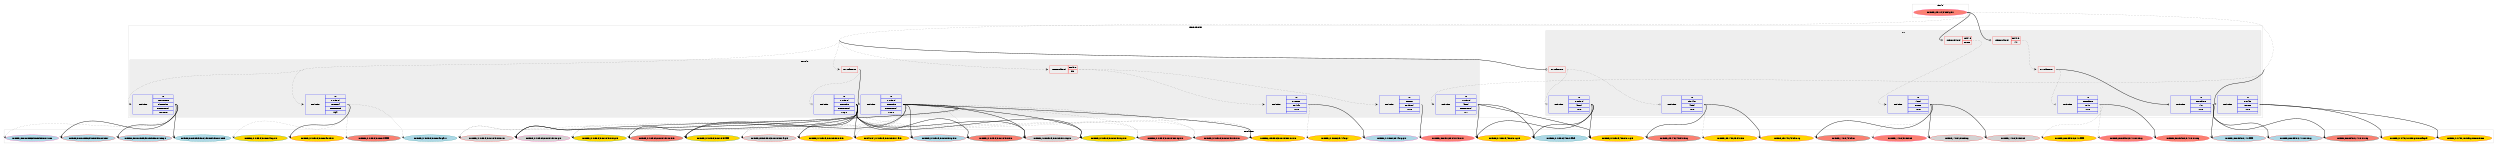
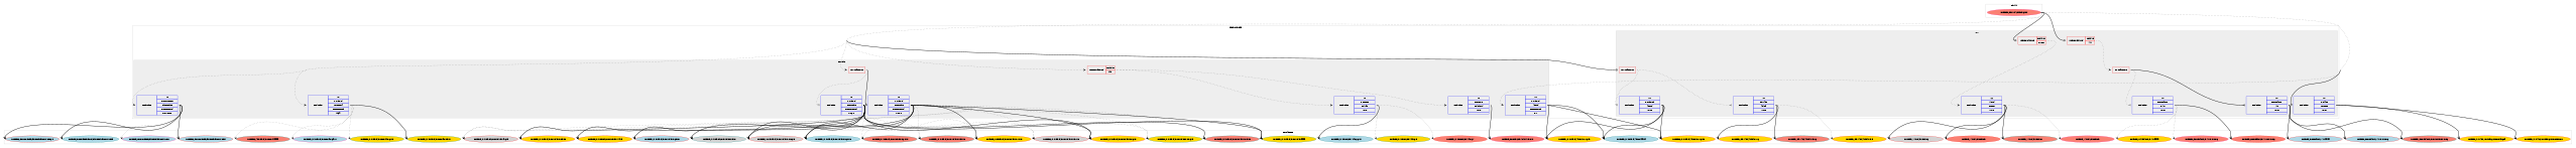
  digraph {
    compound=true
    concentrate=true
    fontname=Helvetica
    fontsize=10
    newrank=true
    rankdir=TB
    ranksep=1.5
    node [color=red fontname=Helvetica fontsize=10 style=filled]
    edge [arrowhead=vee headport=w style=bold tailport=e weight=100]
    n1 [color=deeppink fillcolor=salmon label="portage://dev-util/global-6.3.1" width=4]
    n2 [color=blue label=<<TABLE BORDER="0" CELLBORDER="1" CELLSPACING="0" CELLPADDING="4" WIDTH="220"><TR><TD ROWSPAN="6" CELLPADDING="30">pack_dep</TD></TR><TR><TD WIDTH="110">no</TD></TR><TR><TD>sys-devel</TD></TR><TR><TD>automake</TD></TR><TR><TD>greaterequal</TD></TR><TR><TD>1.16.1</TD></TR></TABLE>> shape=none style=""]
    n3 [color=blue label=<<TABLE BORDER="0" CELLBORDER="1" CELLSPACING="0" CELLPADDING="4" WIDTH="220"><TR><TD ROWSPAN="6" CELLPADDING="30">pack_dep</TD></TR><TR><TD WIDTH="110">no</TD></TR><TR><TD>sys-devel</TD></TR><TR><TD>automake</TD></TR><TR><TD>greaterequal</TD></TR><TR><TD>1.15.1</TD></TR></TABLE>> shape=none style=""]
    n4 [label=<<TABLE BORDER="0" CELLBORDER="1" CELLSPACING="0" CELLPADDING="4"><TR><TD CELLPADDING="10">any_of_group</TD></TR></TABLE>> shape=none style=""]
    n5 [color=blue label=<<TABLE BORDER="0" CELLBORDER="1" CELLSPACING="0" CELLPADDING="4" WIDTH="220"><TR><TD ROWSPAN="6" CELLPADDING="30">pack_dep</TD></TR><TR><TD WIDTH="110">no</TD></TR><TR><TD>app-text</TD></TR><TR><TD>texi2html</TD></TR><TR><TD>none</TD></TR><TR><TD></TD></TR></TABLE>> shape=none style=""]
    n6 [color=blue label=<<TABLE BORDER="0" CELLBORDER="1" CELLSPACING="0" CELLPADDING="4" WIDTH="220"><TR><TD ROWSPAN="6" CELLPADDING="30">pack_dep</TD></TR><TR><TD WIDTH="110">no</TD></TR><TR><TD>sys-apps</TD></TR><TR><TD>texinfo</TD></TR><TR><TD>none</TD></TR><TR><TD></TD></TR></TABLE>> shape=none style=""]
    n7 [label=<<TABLE BORDER="0" CELLBORDER="1" CELLSPACING="0" CELLPADDING="4"><TR><TD ROWSPAN="3" CELLPADDING="10">use_conditional</TD></TR><TR><TD>positive</TD></TR><TR><TD>doc</TD></TR></TABLE>> shape=none style=""]
    n8 [color=blue label=<<TABLE BORDER="0" CELLBORDER="1" CELLSPACING="0" CELLPADDING="4" WIDTH="220"><TR><TD ROWSPAN="6" CELLPADDING="30">pack_dep</TD></TR><TR><TD WIDTH="110">no</TD></TR><TR><TD>app-portage</TD></TR><TR><TD>elt-patches</TD></TR><TR><TD>greaterequal</TD></TR><TR><TD>20170815</TD></TR></TABLE>> shape=none style=""]
    n9 [color=blue label=<<TABLE BORDER="0" CELLBORDER="1" CELLSPACING="0" CELLPADDING="4" WIDTH="220"><TR><TD ROWSPAN="6" CELLPADDING="30">pack_dep</TD></TR><TR><TD WIDTH="110">no</TD></TR><TR><TD>sys-devel</TD></TR><TR><TD>autoconf</TD></TR><TR><TD>greaterequal</TD></TR><TR><TD>2.69</TD></TR></TABLE>> shape=none style=""]
    n10 [color=blue label=<<TABLE BORDER="0" CELLBORDER="1" CELLSPACING="0" CELLPADDING="4" WIDTH="220"><TR><TD ROWSPAN="6" CELLPADDING="30">pack_dep</TD></TR><TR><TD WIDTH="110">no</TD></TR><TR><TD>sys-devel</TD></TR><TR><TD>libtool</TD></TR><TR><TD>greaterequal</TD></TR><TR><TD>2.4</TD></TR></TABLE>> shape=none style=""]
    n11 [color=blue label=<<TABLE BORDER="0" CELLBORDER="1" CELLSPACING="0" CELLPADDING="4" WIDTH="220"><TR><TD ROWSPAN="6" CELLPADDING="30">pack_dep</TD></TR><TR><TD WIDTH="110">no</TD></TR><TR><TD>dev-libs</TD></TR><TR><TD>libltdl</TD></TR><TR><TD>none</TD></TR><TR><TD></TD></TR></TABLE>> shape=none style=""]
    n12 [color=blue label=<<TABLE BORDER="0" CELLBORDER="1" CELLSPACING="0" CELLPADDING="4" WIDTH="220"><TR><TD ROWSPAN="6" CELLPADDING="30">pack_dep</TD></TR><TR><TD WIDTH="110">no</TD></TR><TR><TD>sys-devel</TD></TR><TR><TD>libtool</TD></TR><TR><TD>none</TD></TR><TR><TD></TD></TR></TABLE>> shape=none style=""]
    n13 [label=<<TABLE BORDER="0" CELLBORDER="1" CELLSPACING="0" CELLPADDING="4"><TR><TD CELLPADDING="10">any_of_group</TD></TR></TABLE>> shape=none style=""]
    n14 [color=blue label=<<TABLE BORDER="0" CELLBORDER="1" CELLSPACING="0" CELLPADDING="4" WIDTH="220"><TR><TD ROWSPAN="6" CELLPADDING="30">pack_dep</TD></TR><TR><TD WIDTH="110">no</TD></TR><TR><TD>virtual</TD></TR><TR><TD>emacs</TD></TR><TR><TD>none</TD></TR><TR><TD></TD></TR></TABLE>> shape=none style=""]
    n15 [label=<<TABLE BORDER="0" CELLBORDER="1" CELLSPACING="0" CELLPADDING="4"><TR><TD ROWSPAN="3" CELLPADDING="10">use_conditional</TD></TR><TR><TD>positive</TD></TR><TR><TD>emacs</TD></TR></TABLE>> shape=none style=""]
    n16 [color=blue label=<<TABLE BORDER="0" CELLBORDER="1" CELLSPACING="0" CELLPADDING="4" WIDTH="220"><TR><TD ROWSPAN="6" CELLPADDING="30">pack_dep</TD></TR><TR><TD WIDTH="110">no</TD></TR><TR><TD>app-editors</TD></TR><TR><TD>vim</TD></TR><TR><TD>none</TD></TR><TR><TD></TD></TR></TABLE>> shape=none style=""]
    n17 [color=blue label=<<TABLE BORDER="0" CELLBORDER="1" CELLSPACING="0" CELLPADDING="4" WIDTH="220"><TR><TD ROWSPAN="6" CELLPADDING="30">pack_dep</TD></TR><TR><TD WIDTH="110">no</TD></TR><TR><TD>app-editors</TD></TR><TR><TD>gvim</TD></TR><TR><TD>none</TD></TR><TR><TD></TD></TR></TABLE>> shape=none style=""]
    n18 [label=<<TABLE BORDER="0" CELLBORDER="1" CELLSPACING="0" CELLPADDING="4"><TR><TD CELLPADDING="10">any_of_group</TD></TR></TABLE>> shape=none style=""]
    n19 [label=<<TABLE BORDER="0" CELLBORDER="1" CELLSPACING="0" CELLPADDING="4"><TR><TD ROWSPAN="3" CELLPADDING="10">use_conditional</TD></TR><TR><TD>positive</TD></TR><TR><TD>vim</TD></TR></TABLE>> shape=none style=""]
    n20 [color=blue label=<<TABLE BORDER="0" CELLBORDER="1" CELLSPACING="0" CELLPADDING="4" WIDTH="220"><TR><TD ROWSPAN="6" CELLPADDING="30">pack_dep</TD></TR><TR><TD WIDTH="110">no</TD></TR><TR><TD>sys-libs</TD></TR><TR><TD>ncurses</TD></TR><TR><TD>none</TD></TR><TR><TD></TD></TR></TABLE>> shape=none style=""]
    n21 [color=teal fillcolor=salmon label="portage://sys-devel/automake-1.10.3-r3" width=4]
    n22 [color=teal fillcolor=gold label="portage://sys-devel/automake-1.11.6-r3" width=4]
-   n23 [color=deeppink fillcolor=lightgrey label="portage://sys-devel/automake-1.12.6-r2" width=4]
+   n23 [color=deeppink fillcolor=gold label="portage://sys-devel/automake-1.12.6-r2" width=4]
    n24 [fillcolor=lightgrey label="portage://sys-devel/automake-1.13.4-r2" width=4]
    n25 [fillcolor=gold label="portage://use-devel/automake-1.14.1-r2" width=4]
    n26 [color=teal fillcolor=salmon label="portage://sys-devel/automake-1.15.1-r2" width=4]
    n27 [color=teal fillcolor=salmon label="portage://sys-devel/automake-1.16.1-r1" width=4]
-   n28 [color=teal fillcolor=gold label="portage://sys-devel/automake-1.16.1-r2" width=4]
+   n28 [color=teal fillcolor=lightblue label="portage://sys-devel/automake-1.16.1-r2" width=4]
    n29 [fillcolor=lightgrey label="portage://none-devel/automake-1.4_p6-r2" width=4]
-   n30 [color=teal fillcolor=salmon label="portage://sys-devel/automake-1.5-r2" width=4]
+   n30 [color=teal fillcolor=lightgrey label="portage://sys-devel/automake-1.5-r2" width=4]
    n31 [fillcolor=lightblue label="portage://sys-devel/automake-1.6.3-r2" width=4]
-   n32 [fillcolor=gold label="conditional://sys-devel/automake-1.7.9-r3" width=4]
+   n32 [fillcolor=gold label="portage://sys-devel/automake-1.7.9-r3" width=4]
    n33 [color=deeppink fillcolor=gold label="portage://sys-devel/automake-1.8.5-r5" width=4]
-   n34 [fillcolor=lightgrey label="portage://global-devel/automake-1.9.6-r5" width=4]
+   n34 [fillcolor=lightgrey label="portage://sys-devel/automake-1.9.6-r5" width=4]
    n35 [color=teal fillcolor=gold label="portage://sys-devel/automake-9999" width=4]
    n36 [color=deeppink fillcolor=salmon label="portage://app-text/texi2html-5.0-r1" width=4]
-   n38 [color=deeppink fillcolor=lightblue label="portage://sys-apps/texinfo-6.6-r1" width=4]
-   n39 [fillcolor=gold label="portage://sys-apps/texinfo-6.7" width=4]
+   n37 [color=teal fillcolor=gold label="portage://sys-apps/texinfo-6.3" width=4]
+   n38 [color=teal fillcolor=lightblue label="portage://sys-apps/texinfo-6.6-r1" width=4]
+   n39 [fillcolor=salmon label="portage://sys-apps/texinfo-6.7" width=4]
    n40 [fillcolor=lightblue label="portage://app-portage/elt-patches-20170317" width=4]
    n41 [color=deeppink fillcolor=lightblue label="portage://app-portage/elt-patches-20170422" width=4]
    n42 [color=teal fillcolor=lightblue label="portage://app-greaterequal/elt-patches-20170815" width=4]
    n43 [fillcolor=lightblue label="portage://app-portage/elt-patches-20170826.1" width=4]
-   n44 [fillcolor=gold label="portage://sys-devel/autoconf-2.13-r1" width=4]
+   n44 [color=teal fillcolor=gold label="portage://sys-devel/autoconf-2.13-r1" width=4]
    n45 [color=teal fillcolor=gold label="portage://sys-devel/autoconf-2.64-r1" width=4]
-   n46 [color=teal fillcolor=lightblue label="portage://sys-devel/autoconf-2.69-r4" width=4]
-   n47 [color=teal fillcolor=salmon label="portage://sys-devel/autoconf-9999" width=4]
+   n46 [color=deeppink fillcolor=lightblue label="portage://sys-devel/autoconf-2.69-r4" width=4]
+   n47 [color=teal fillcolor=salmon label="portage://libs-devel/autoconf-9999" width=4]
    n48 [color=deeppink fillcolor=gold label="portage://sys-devel/libtool-2.4.6-r3" width=4]
    n49 [fillcolor=gold label="portage://sys-devel/libtool-2.4.6-r5" width=4]
    n50 [color=teal fillcolor=lightblue label="portage://sys-devel/libtool-9919" width=4]
-   n51 [fillcolor=gold label="portage://dev-libs/devel-1.3.5" width=4]
+   n51 [fillcolor=gold label="portage://dev-libs/libltdl-1.3.5" width=4]
    n52 [color=teal fillcolor=salmon label="portage://dev-libs/libltdl-1.5.26" width=4]
    n53 [color=deeppink fillcolor=gold label="portage://dev-libs/libltdl-2.4.6" width=4]
    n54 [color=deeppink fillcolor=salmon label="portage://virtual/emacs-23" width=4]
-   n55 [color=teal fillcolor=salmon label="portage://virtual/libltdl-24" width=4]
-   n56 [fillcolor=lightgrey label="portage://virtual/emacs-25" width=4]
+   n55 [color=teal fillcolor=salmon label="portage://virtual/emacs-24" width=4]
+   n56 [fillcolor=salmon label="portage://virtual/emacs-25" width=4]
    n57 [fillcolor=lightgrey label="portage://virtual/emacs-26" width=4]
-   n58 [color=teal fillcolor=salmon label="portage://app-editors/vim-8.1.1486" width=4]
+   n58 [color=teal fillcolor=salmon label="portage://app-editors/automake-8.1.1486" width=4]
    n59 [fillcolor=lightblue label="portage://app-editors/vim-8.1.1846" width=4]
    n60 [fillcolor=lightblue label="portage://app-editors/vim-9999" width=4]
    n61 [fillcolor=salmon label="portage://app-editors/gvim-8.1.1486" width=4]
    n62 [color=deeppink fillcolor=salmon label="portage://app-editors/gvim-8.1.1846" width=4]
-   n63 [fillcolor=gold label="portage://app-editors/gvim-9999" width=4]
+   n63 [fillcolor=gold label="portage://util-editors/gvim-9999" width=4]
    n64 [fillcolor=gold label="portage://sys-libs/ncurses-6.1_p20181020" width=4]
    n65 [color=deeppink fillcolor=gold label="portage://sys-libs/ncurses-6.1_p20190609" width=4]
    subgraph cluster_1 {
      color=gray
      label=<<i>ebuild</i>>
      rank=same
      n1
    }
    subgraph cluster_2 {
      color=gray
      label=<<i>dependencies</i>>
      subgraph cluster_3 {
        color=gray
        fillcolor="#eeeeee"
        label=<<i>compile</i>>
        style=filled
        subgraph sub_4 {
          color=gray
          fillcolor="#eeeeee"
          label=<<i>compile</i>>
          style=filled
          n4
          subgraph sub_5 {
            color=gray
            fillcolor="#eeeeee"
            label=<<i>compile</i>>
            style=filled
            n2
          }
          subgraph sub_6 {
            color=gray
            fillcolor="#eeeeee"
            label=<<i>compile</i>>
            style=filled
            n3
          }
        }
        subgraph sub_7 {
          color=gray
          fillcolor="#eeeeee"
          label=<<i>compile</i>>
          style=filled
          n7
          subgraph sub_8 {
            color=gray
            fillcolor="#eeeeee"
            label=<<i>compile</i>>
            style=filled
            n5
          }
          subgraph sub_9 {
            color=gray
            fillcolor="#eeeeee"
            label=<<i>compile</i>>
            style=filled
            n6
          }
        }
        subgraph sub_10 {
          color=gray
          fillcolor="#eeeeee"
          label=<<i>compile</i>>
          style=filled
          n8
        }
        subgraph sub_11 {
          color=gray
          fillcolor="#eeeeee"
          label=<<i>compile</i>>
          style=filled
          n9
        }
        subgraph sub_12 {
          color=gray
          fillcolor="#eeeeee"
          label=<<i>compile</i>>
          style=filled
          n10
        }
      }
      subgraph cluster_13 {
        color=gray
        fillcolor="#eeeeee"
        label=<<i>compile and run</i>>
        style=filled
      }
      subgraph cluster_14 {
        color=gray
        fillcolor="#eeeeee"
        label=<<i>run</i>>
        style=filled
        subgraph sub_15 {
          color=gray
          fillcolor="#eeeeee"
          label=<<i>run</i>>
          style=filled
          n13
          subgraph sub_16 {
            color=gray
            fillcolor="#eeeeee"
            label=<<i>run</i>>
            style=filled
            n11
          }
          subgraph sub_17 {
            color=gray
            fillcolor="#eeeeee"
            label=<<i>run</i>>
            style=filled
            n12
          }
        }
        subgraph sub_18 {
          color=gray
          fillcolor="#eeeeee"
          label=<<i>run</i>>
          style=filled
          n15
          subgraph sub_19 {
            color=gray
            fillcolor="#eeeeee"
            label=<<i>run</i>>
            style=filled
            n14
          }
        }
        subgraph sub_20 {
          color=gray
          fillcolor="#eeeeee"
          label=<<i>run</i>>
          style=filled
          n19
          subgraph sub_21 {
            color=gray
            fillcolor="#eeeeee"
            label=<<i>run</i>>
            style=filled
            n18
            subgraph sub_22 {
              color=gray
              fillcolor="#eeeeee"
              label=<<i>run</i>>
              style=filled
              n16
            }
            subgraph sub_23 {
              color=gray
              fillcolor="#eeeeee"
              label=<<i>run</i>>
              style=filled
              n17
            }
          }
        }
        subgraph sub_24 {
          color=gray
          fillcolor="#eeeeee"
          label=<<i>run</i>>
          style=filled
          n20
        }
      }
    }
    subgraph cluster_25 {
      color=gray
      label=<<i>candidates</i>>
      rank=same
      subgraph sub_26 {
        color=black
        label=<<i>candidates</i>>
        nodesep=1
        rank=same
        n21
        n22
        n23
        n24
        n25
        n26
        n27
        n28
        n29
        n30
        n31
        n32
        n33
        n34
        n35
      }
      subgraph sub_27 {
        color=black
        label=<<i>candidates</i>>
        nodesep=1
        rank=same
        n21
        n22
        n23
        n24
        n25
        n26
        n27
        n28
        n29
        n30
        n31
        n32
        n33
        n34
        n35
      }
      subgraph sub_28 {
        color=black
        label=<<i>candidates</i>>
        nodesep=1
        rank=same
        n36
      }
      subgraph sub_29 {
        color=black
        label=<<i>candidates</i>>
        nodesep=1
        rank=same
+       n37
        n38
        n39
      }
      subgraph sub_30 {
        color=black
        label=<<i>candidates</i>>
        nodesep=1
        rank=same
        n40
        n41
        n42
        n43
      }
      subgraph sub_31 {
        color=black
        label=<<i>candidates</i>>
        nodesep=1
        rank=same
        n44
        n45
        n46
        n47
      }
      subgraph sub_32 {
        color=black
        label=<<i>candidates</i>>
        nodesep=1
        rank=same
        n48
        n49
        n50
      }
      subgraph sub_33 {
        color=black
        label=<<i>candidates</i>>
        nodesep=1
        rank=same
        n51
        n52
        n53
      }
      subgraph sub_34 {
        color=black
        label=<<i>candidates</i>>
        nodesep=1
        rank=same
        n48
        n49
        n50
      }
      subgraph sub_35 {
        color=black
        label=<<i>candidates</i>>
        nodesep=1
        rank=same
        n54
        n55
        n56
        n57
      }
      subgraph sub_36 {
        color=black
        label=<<i>candidates</i>>
        nodesep=1
        rank=same
        n58
        n59
        n60
      }
      subgraph sub_37 {
        color=black
        label=<<i>candidates</i>>
        nodesep=1
        rank=same
        n61
        n62
        n63
      }
      subgraph sub_38 {
        color=black
        label=<<i>candidates</i>>
        nodesep=1
        rank=same
        n64
        n65
      }
    }
    n1 -> n4 [style=dotted weight=20]
    n1 -> n7 [style=dotted weight=20]
    n1 -> n8 [style=dotted weight=20]
    n1 -> n9 [style=dotted weight=20]
    n1 -> n10 [style=dotted weight=20]
    n1 -> n13 [arrowhead=odot weight=20]
    n1 -> n15 [arrowhead=odot weight=20]
    n1 -> n19 [arrowhead=odot weight=20]
    n1 -> n20 [arrowhead=odot weight=20]
    n2 -> n21
    n2 -> n22 [style=dotted]
    n2 -> n23
    n2 -> n24 [style=dotted]
    n2 -> n25 [style=dotted]
    n2 -> n26 [style=dotted]
    n2 -> n27 [style=dotted]
    n2 -> n28
    n2 -> n29
    n2 -> n30
    n2 -> n31 [style=dotted]
    n2 -> n32
    n2 -> n33
    n2 -> n34 [style=dotted]
    n2 -> n35
    n3 -> n21 [style=dotted]
    n3 -> n22 [style=dotted]
    n3 -> n23
    n3 -> n24 [style=dotted]
    n3 -> n25
    n3 -> n26 [style=dotted]
    n3 -> n27 [style=dotted]
    n3 -> n28
    n3 -> n29
    n3 -> n30 [style=dotted]
    n3 -> n31
    n3 -> n32 [style=dotted]
    n3 -> n33 [style=dotted]
    n3 -> n34 [style=dotted]
    n3 -> n35
    n4 -> n2 [arrowhead=oinv style=dotted weight=20]
    n4 -> n3 [arrowhead=oinv weight=20]
    n5 -> n36
+   n6 -> n37 [style=dotted]
    n6 -> n38
    n6 -> n39 [style=dotted]
    n7 -> n5 [style=dotted weight=20]
    n7 -> n6 [style=dotted weight=20]
    n8 -> n40
    n8 -> n41 [style=dotted]
    n8 -> n42
    n8 -> n43
    n9 -> n44
    n9 -> n45 [style=dotted]
    n9 -> n46 [style=dotted]
    n9 -> n47 [style=dotted]
    n10 -> n48
    n10 -> n49
    n10 -> n50
    n11 -> n51 [style=dotted]
    n11 -> n52
    n11 -> n53
    n12 -> n48
    n12 -> n49
    n12 -> n50
    n13 -> n11 [arrowhead=oinv style=dotted weight=20]
    n13 -> n12 [arrowhead=oinv style=dotted weight=20]
    n14 -> n54 [style=dotted]
    n14 -> n55
    n14 -> n56
    n14 -> n57
    n15 -> n14 [style=dotted weight=20]
    n16 -> n58
    n16 -> n59
    n16 -> n60
    n17 -> n61
    n17 -> n62 [style=dotted]
    n17 -> n63 [style=dotted]
    n18 -> n16 [arrowhead=oinv weight=20]
    n18 -> n17 [arrowhead=oinv style=dotted weight=20]
    n19 -> n18 [style=dotted weight=20]
    n20 -> n64
    n20 -> n65
  }
